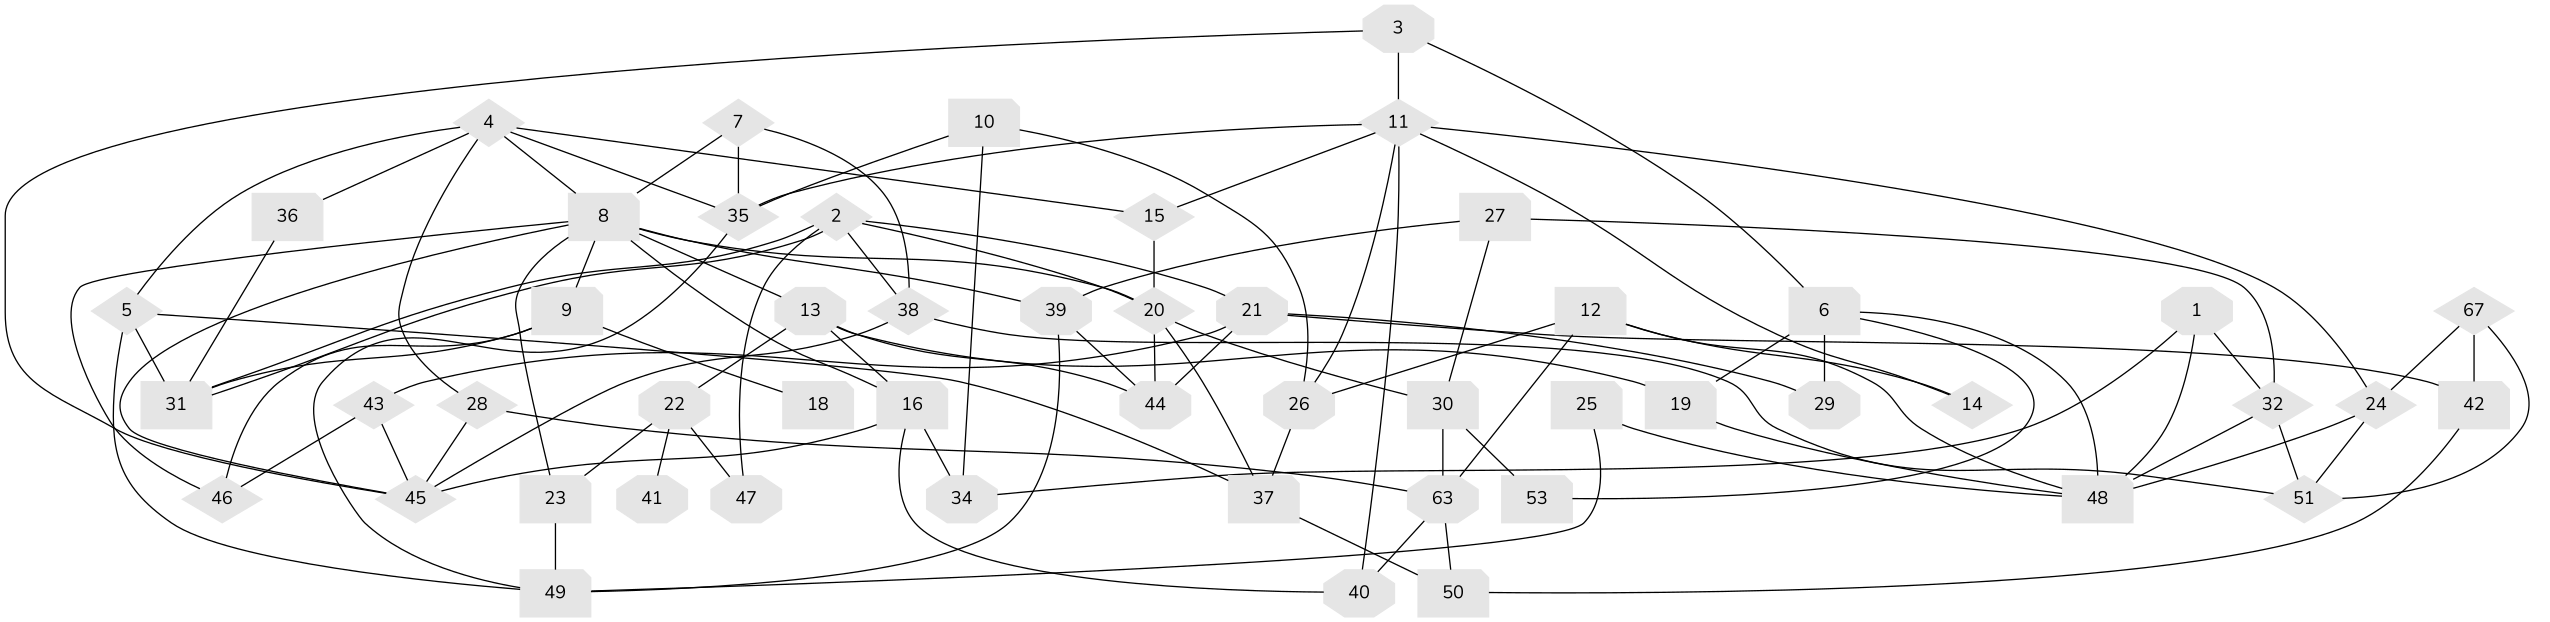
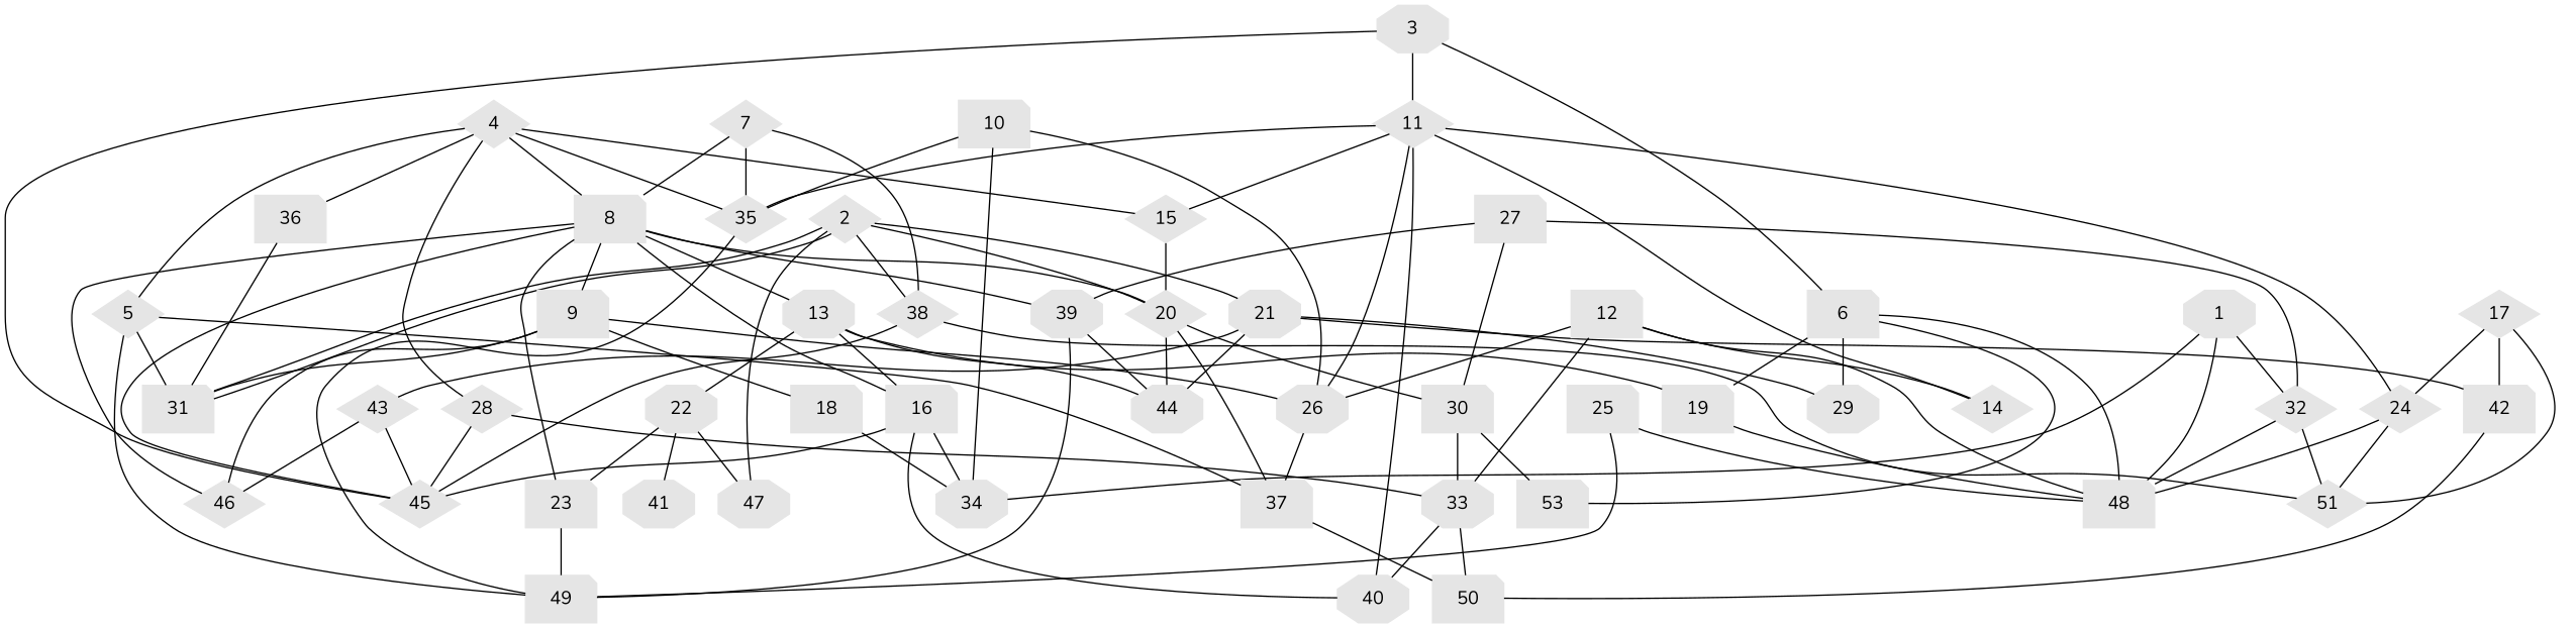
  graph {
    fontname=Nunito
    node [color=gray90 fontname=Nunito shape=note style=filled]
    edge [fontname=Nunito]
    1 [shape=octagon]
    32 [shape=diamond]
    34 [shape=octagon]
    48
    51 [shape=diamond]
    2 [shape=diamond]
    20 [shape=diamond]
    21 [shape=octagon]
    31
    38 [shape=diamond]
    47 [shape=octagon]
    37
    44 [shape=octagon]
    30
    29 [shape=octagon]
    42
    43 [shape=diamond]
    45 [shape=diamond]
    3 [shape=octagon]
    6
    11 [shape=diamond]
    19
    53
    15 [shape=diamond]
    35 [shape=diamond]
    26 [shape=octagon]
    14 [shape=diamond]
    24 [shape=diamond]
    40 [shape=octagon]
    4 [shape=diamond]
    5 [shape=diamond]
    8
    28 [shape=diamond]
    36
    49
    9
    13 [shape=octagon]
    16
    23
    39 [shape=octagon]
    46 [shape=diamond]
-   33 [shape=octagon label=63]
+   33 [shape=octagon]
    50
    7 [shape=diamond]
    18
    22 [shape=octagon]
    10
    12
    41 [shape=octagon]
-   17 [shape=diamond label=67]
+   17 [shape=diamond]
    25
    27
    1 -- 32
    1 -- 34
    1 -- 48
    32 -- 48
    32 -- 51
    2 -- 20
    2 -- 21
    2 -- 31
    2 -- 31
    2 -- 38
    2 -- 47
    20 -- 37
    20 -- 44
    20 -- 30
    21 -- 44
    21 -- 29
    21 -- 42
    21 -- 43
    38 -- 51
    38 -- 45
    37 -- 50
    30 -- 53
    30 -- 33
    42 -- 50
    43 -- 45
    43 -- 46
    3 -- 45
    3 -- 6
    3 -- 11
    6 -- 48
    6 -- 29
    6 -- 19
    6 -- 53
    11 -- 15
    11 -- 35
    11 -- 26
    11 -- 14
    11 -- 24
    11 -- 40
    19 -- 48
    15 -- 20
    35 -- 49
    26 -- 37
    24 -- 48
    24 -- 51
    4 -- 15
    4 -- 35
    4 -- 5
    4 -- 8
    4 -- 28
    4 -- 36
    5 -- 31
    5 -- 37
    5 -- 49
    8 -- 20
    8 -- 45
    8 -- 9
    8 -- 13
    8 -- 16
    8 -- 23
    8 -- 39
    8 -- 46
    28 -- 45
    28 -- 33
    36 -- 31
    9 -- 31
+   9 -- 26
    9 -- 46
    9 -- 18
    13 -- 44
    13 -- 19
    13 -- 16
    13 -- 22
    16 -- 34
    16 -- 45
    16 -- 40
    23 -- 49
    39 -- 44
    39 -- 49
    33 -- 40
    33 -- 50
    7 -- 38
    7 -- 35
    7 -- 8
+   18 -- 34
    22 -- 47
    22 -- 23
    22 -- 41
    10 -- 34
    10 -- 35
    10 -- 26
    12 -- 48
    12 -- 26
    12 -- 14
    12 -- 33
    17 -- 51
    17 -- 42
    17 -- 24
    25 -- 48
    25 -- 49
    27 -- 32
    27 -- 30
    27 -- 39
  }
